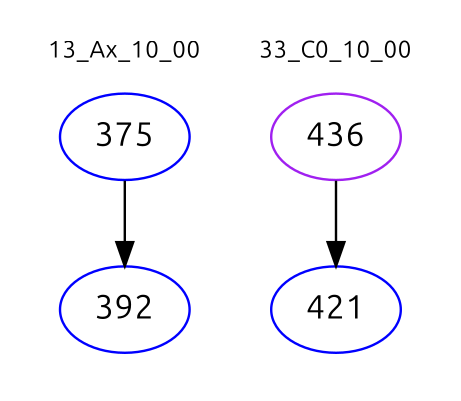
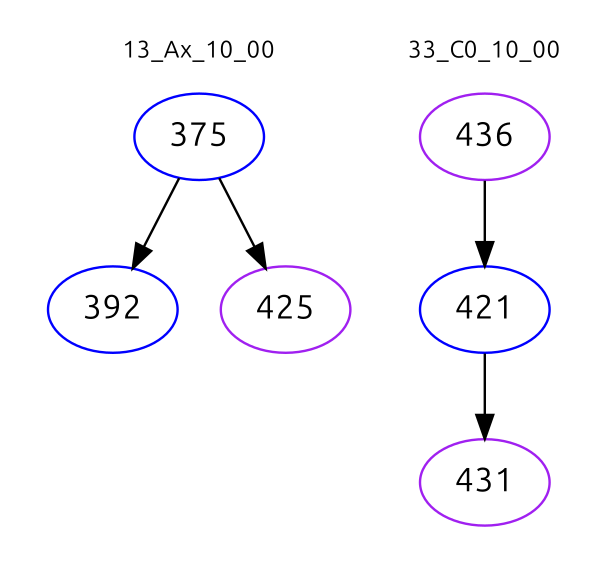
  digraph {
    fontname=Ubuntu
    node [color=blue fontname=Ubuntu]
    edge [color=black fontname=Ubuntu]
    n1 [label=392]
    n2 [label=375]
+   n3 [color=purple label=425]
    n4 [color=purple label=436]
    n5 [label=421]
+   n6 [color=purple label=431]
    subgraph cluster_1 {
      color=white
      fontsize=10
      label="13_Ax_10_00"
      n1
      n2
+     n3
    }
    subgraph cluster_2 {
      color=white
      fontsize=10
      label="33_C0_10_00"
      n4
      n5
+     n6
    }
    n2 -> n1
+   n2 -> n3
    n4 -> n5
+   n5 -> n6
  }
